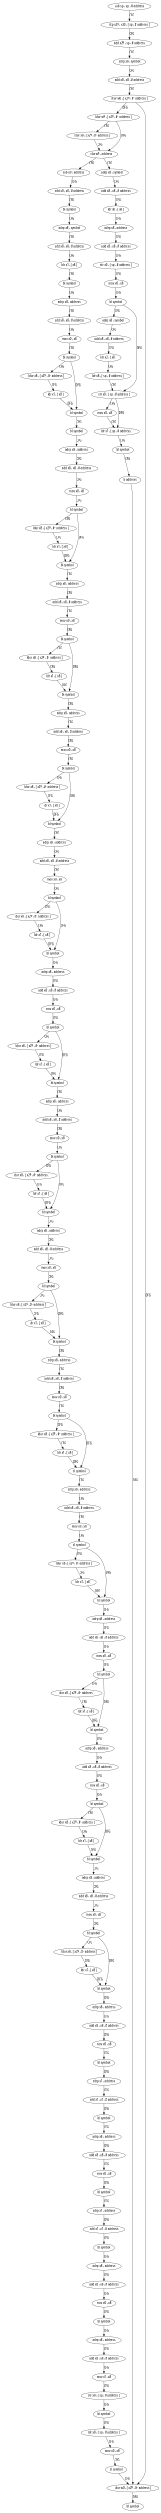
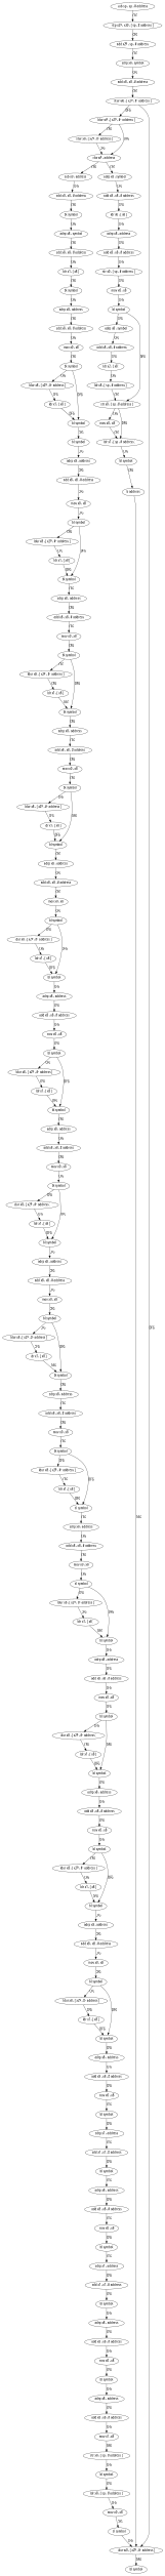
  digraph {
    fontname="Fira Sans"
    node [fontname="Fira Sans"]
    edge [fontname="Fira Sans"]
    n1 [label="sub sp , sp , # address"]
    n2 [label="stp x29 , x30 , [ sp , # address ]"]
    n3 [label="add x29 , sp , # address"]
    n4 [label="adrp x8 , symbol"]
    n5 [label="add x8 , x8 , # address"]
    n6 [label="stur w0 , [ x29 , #- address ]"]
    n7 [label="ldur w9 , [ x29 , #- address ]"]
    n8 [label="ldur w0 , [ x29 , #- address ]"]
    n9 [label="stur x8 , [ x29 , #- address ]"]
    n10 [label="cbz w9 , address"]
    n11 [label="bl symbol"]
    n12 [label="sub x0 , address"]
    n13 [label="adrp x8 , symbol"]
    n14 [label="add x0 , x0 , # address"]
    n15 [label="add x8 , x8 , # address"]
    n16 [label="bl symbol"]
    n17 [label="ldr x0 , [ x8 ]"]
    n18 [label="adrp x8 , symbol"]
    n19 [label="add x8 , x8 , # address"]
    n20 [label="ldr x1 , [ x8 ]"]
    n21 [label="bl symbol"]
    n22 [label="adrp x8 , address"]
    n23 [label="add x8 , x8 , # address"]
    n24 [label="mov x0 , x8"]
    n25 [label="bl symbol"]
    n26 [label="ldur x8 , [ x29 , #- address ]"]
    n27 [label="bl symbol"]
    n28 [label="ldr x1 , [ x8 ]"]
    n29 [label="bl symbol"]
    n30 [label="adrp x8 , address"]
    n31 [label="add x8 , x8 , # address"]
    n32 [label="mov x0 , x8"]
    n33 [label="bl symbol"]
    n34 [label="ldur x8 , [ x29 , #- address ]"]
    n35 [label="bl symbol"]
    n36 [label="ldr x1 , [ x8 ]"]
    n37 [label="adrp x8 , address"]
    n38 [label="add x8 , x8 , # address"]
    n39 [label="mov x0 , x8"]
    n40 [label="bl symbol"]
    n41 [label="ldur x8 , [ x29 , #- address ]"]
    n42 [label="bl symbol"]
    n43 [label="ldr x1 , [ x8 ]"]
    n44 [label="adrp x8 , address"]
    n45 [label="add x8 , x8 , # address"]
    n46 [label="mov x0 , x8"]
    n47 [label="bl symbol"]
    n48 [label="ldur x8 , [ x29 , #- address ]"]
    n49 [label="bl symbol"]
    n50 [label="ldr x1 , [ x8 ]"]
    n51 [label="adrp x8 , address"]
    n52 [label="add x8 , x8 , # address"]
    n53 [label="mov x0 , x8"]
    n54 [label="bl symbol"]
    n55 [label="ldur x8 , [ x29 , #- address ]"]
    n56 [label="bl symbol"]
    n57 [label="ldr x1 , [ x8 ]"]
    n58 [label="adrp x8 , address"]
    n59 [label="add x8 , x8 , # address"]
    n60 [label="mov x0 , x8"]
    n61 [label="bl symbol"]
    n62 [label="ldur x8 , [ x29 , #- address ]"]
    n63 [label="bl symbol"]
    n64 [label="ldr x1 , [ x8 ]"]
    n65 [label="adrp x8 , address"]
    n66 [label="add x8 , x8 , # address"]
    n67 [label="mov x0 , x8"]
    n68 [label="bl symbol"]
    n69 [label="ldur x8 , [ x29 , #- address ]"]
    n70 [label="bl symbol"]
    n71 [label="ldr x1 , [ x8 ]"]
    n72 [label="adrp x8 , address"]
    n73 [label="add x8 , x8 , # address"]
    n74 [label="mov x0 , x8"]
    n75 [label="bl symbol"]
    n76 [label="ldur x8 , [ x29 , #- address ]"]
    n77 [label="bl symbol"]
    n78 [label="ldr x1 , [ x8 ]"]
    n79 [label="adrp x8 , address"]
    n80 [label="add x8 , x8 , # address"]
    n81 [label="mov x0 , x8"]
    n82 [label="bl symbol"]
    n83 [label="ldur x8 , [ x29 , #- address ]"]
    n84 [label="bl symbol"]
    n85 [label="ldr x1 , [ x8 ]"]
    n86 [label="adrp x8 , address"]
    n87 [label="add x8 , x8 , # address"]
    n88 [label="mov x0 , x8"]
    n89 [label="bl symbol"]
    n90 [label="ldur x8 , [ x29 , #- address ]"]
    n91 [label="bl symbol"]
    n92 [label="ldr x1 , [ x8 ]"]
    n93 [label="adrp x8 , address"]
    n94 [label="add x8 , x8 , # address"]
    n95 [label="mov x0 , x8"]
    n96 [label="bl symbol"]
    n97 [label="ldur x8 , [ x29 , #- address ]"]
    n98 [label="bl symbol"]
    n99 [label="ldr x1 , [ x8 ]"]
    n100 [label="adrp x8 , address"]
    n101 [label="add x8 , x8 , # address"]
    n102 [label="mov x0 , x8"]
    n103 [label="bl symbol"]
    n104 [label="ldur x8 , [ x29 , #- address ]"]
    n105 [label="bl symbol"]
    n106 [label="ldr x1 , [ x8 ]"]
    n107 [label="adrp x8 , address"]
    n108 [label="add x8 , x8 , # address"]
    n109 [label="mov x0 , x8"]
    n110 [label="bl symbol"]
    n111 [label="ldur x8 , [ x29 , #- address ]"]
    n112 [label="bl symbol"]
    n113 [label="ldr x1 , [ x8 ]"]
    n114 [label="adrp x8 , address"]
    n115 [label="add x8 , x8 , # address"]
    n116 [label="mov x0 , x8"]
    n117 [label="bl symbol"]
    n118 [label="adrp x1 , address"]
    n119 [label="add x1 , x1 , # address"]
    n120 [label="bl symbol"]
    n121 [label="adrp x8 , address"]
    n122 [label="add x8 , x8 , # address"]
    n123 [label="mov x0 , x8"]
    n124 [label="bl symbol"]
    n125 [label="adrp x1 , address"]
    n126 [label="add x1 , x1 , # address"]
    n127 [label="bl symbol"]
    n128 [label="adrp x8 , address"]
    n129 [label="add x8 , x8 , # address"]
    n130 [label="mov x0 , x8"]
    n131 [label="bl symbol"]
    n132 [label="adrp x8 , address"]
    n133 [label="add x8 , x8 , # address"]
    n134 [label="mov x1 , x8"]
    n135 [label="str x8 , [ sp , # address ]"]
    n136 [label="bl symbol"]
    n137 [label="ldr x8 , [ sp , # address ]"]
    n138 [label="mov x0 , x8"]
    n139 [label="bl symbol"]
    n140 [label="adrp x8 , address"]
    n141 [label="add x8 , x8 , # address"]
    n142 [label="str x0 , [ sp , # address ]"]
    n143 [label="mov x0 , x8"]
    n144 [label="bl symbol"]
    n145 [label="adrp x8 , symbol"]
    n146 [label="str x0 , [ sp , # address ]"]
    n147 [label="add x8 , x8 , # address"]
    n148 [label="mov x0 , x8"]
    n149 [label="ldr x1 , [ sp , # address ]"]
    n150 [label="ldr x2 , [ x8 ]"]
    n151 [label="ldr x8 , [ sp , # address ]"]
    n152 [label="bl symbol"]
    n153 [label="b address"]
    n1 -> n2 [label=CFG]
    n2 -> n3 [label=CFG]
    n3 -> n4 [label=CFG]
    n4 -> n5 [label=CFG]
    n5 -> n6 [label=CFG]
    n6 -> n7 [label=DFG]
    n6 -> n8 [label=DFG]
    n7 -> n9 [label=CFG]
    n7 -> n10 [label=DFG]
    n8 -> n11 [label=DFG]
    n9 -> n10 [label=CFG]
    n10 -> n12 [label=CFG]
    n10 -> n13 [label=CFG]
    n12 -> n14 [label=CFG]
    n13 -> n15 [label=CFG]
    n14 -> n16 [label=CFG]
    n15 -> n17 [label=CFG]
    n16 -> n18 [label=CFG]
    n17 -> n140 [label=CFG]
    n18 -> n19 [label=CFG]
    n19 -> n20 [label=CFG]
    n20 -> n21 [label=CFG]
    n21 -> n22 [label=CFG]
    n22 -> n23 [label=CFG]
    n23 -> n24 [label=CFG]
    n24 -> n25 [label=CFG]
    n25 -> n26 [label=CFG]
    n25 -> n27 [label=DFG]
    n26 -> n28 [label=CFG]
    n27 -> n29 [label=CFG]
    n28 -> n27 [label=DFG]
    n29 -> n30 [label=CFG]
    n30 -> n31 [label=CFG]
    n31 -> n32 [label=CFG]
    n32 -> n33 [label=CFG]
    n33 -> n34 [label=CFG]
    n33 -> n35 [label=DFG]
    n34 -> n36 [label=CFG]
    n35 -> n37 [label=CFG]
    n36 -> n35 [label=DFG]
    n37 -> n38 [label=CFG]
    n38 -> n39 [label=CFG]
    n39 -> n40 [label=CFG]
    n40 -> n41 [label=CFG]
    n40 -> n42 [label=DFG]
    n41 -> n43 [label=CFG]
    n42 -> n44 [label=CFG]
    n43 -> n42 [label=DFG]
    n44 -> n45 [label=CFG]
    n45 -> n46 [label=CFG]
    n46 -> n47 [label=CFG]
    n47 -> n48 [label=CFG]
    n47 -> n49 [label=DFG]
    n48 -> n50 [label=CFG]
    n49 -> n51 [label=CFG]
    n50 -> n49 [label=DFG]
    n51 -> n52 [label=CFG]
    n52 -> n53 [label=CFG]
    n53 -> n54 [label=CFG]
    n54 -> n55 [label=CFG]
    n54 -> n56 [label=DFG]
    n55 -> n57 [label=CFG]
    n56 -> n58 [label=CFG]
    n57 -> n56 [label=DFG]
    n58 -> n59 [label=CFG]
    n59 -> n60 [label=CFG]
    n60 -> n61 [label=CFG]
    n61 -> n62 [label=CFG]
    n61 -> n63 [label=DFG]
    n62 -> n64 [label=CFG]
    n63 -> n65 [label=CFG]
    n64 -> n63 [label=DFG]
    n65 -> n66 [label=CFG]
    n66 -> n67 [label=CFG]
    n67 -> n68 [label=CFG]
    n68 -> n69 [label=CFG]
    n68 -> n70 [label=DFG]
    n69 -> n71 [label=CFG]
    n70 -> n72 [label=CFG]
    n71 -> n70 [label=DFG]
    n72 -> n73 [label=CFG]
    n73 -> n74 [label=CFG]
    n74 -> n75 [label=CFG]
    n75 -> n76 [label=CFG]
    n75 -> n77 [label=DFG]
    n76 -> n78 [label=CFG]
    n77 -> n79 [label=CFG]
    n78 -> n77 [label=DFG]
    n79 -> n80 [label=CFG]
    n80 -> n81 [label=CFG]
    n81 -> n82 [label=CFG]
    n82 -> n83 [label=CFG]
    n82 -> n84 [label=DFG]
    n83 -> n85 [label=CFG]
    n84 -> n86 [label=CFG]
    n85 -> n84 [label=DFG]
    n86 -> n87 [label=CFG]
    n87 -> n88 [label=CFG]
    n88 -> n89 [label=CFG]
    n89 -> n90 [label=CFG]
    n89 -> n91 [label=DFG]
    n90 -> n92 [label=CFG]
    n91 -> n93 [label=CFG]
    n92 -> n91 [label=DFG]
    n93 -> n94 [label=CFG]
    n94 -> n95 [label=CFG]
    n95 -> n96 [label=CFG]
    n96 -> n97 [label=CFG]
    n96 -> n98 [label=DFG]
    n97 -> n99 [label=CFG]
    n98 -> n100 [label=CFG]
    n99 -> n98 [label=DFG]
    n100 -> n101 [label=CFG]
    n101 -> n102 [label=CFG]
    n102 -> n103 [label=CFG]
    n103 -> n104 [label=CFG]
    n103 -> n105 [label=DFG]
    n104 -> n106 [label=CFG]
    n105 -> n107 [label=CFG]
    n106 -> n105 [label=DFG]
    n107 -> n108 [label=CFG]
    n108 -> n109 [label=CFG]
    n109 -> n110 [label=CFG]
    n110 -> n111 [label=CFG]
    n110 -> n112 [label=DFG]
    n111 -> n113 [label=CFG]
    n112 -> n114 [label=CFG]
    n113 -> n112 [label=DFG]
    n114 -> n115 [label=CFG]
    n115 -> n116 [label=CFG]
    n116 -> n117 [label=CFG]
    n117 -> n118 [label=CFG]
    n118 -> n119 [label=CFG]
    n119 -> n120 [label=CFG]
    n120 -> n121 [label=CFG]
    n121 -> n122 [label=CFG]
    n122 -> n123 [label=CFG]
    n123 -> n124 [label=CFG]
    n124 -> n125 [label=CFG]
    n125 -> n126 [label=CFG]
    n126 -> n127 [label=CFG]
    n127 -> n128 [label=CFG]
    n128 -> n129 [label=CFG]
    n129 -> n130 [label=CFG]
    n130 -> n131 [label=CFG]
    n131 -> n132 [label=CFG]
    n132 -> n133 [label=CFG]
    n133 -> n134 [label=CFG]
-   n134 -> n135 [label=CFG]
+   n134 -> n135 [label=DFG]
    n135 -> n136 [label=CFG]
    n136 -> n137 [label=CFG]
    n137 -> n138 [label=CFG]
    n138 -> n139 [label=CFG]
    n139 -> n8 [label=CFG]
    n140 -> n141 [label=CFG]
    n141 -> n142 [label=CFG]
    n142 -> n143 [label=CFG]
    n143 -> n144 [label=CFG]
    n144 -> n145 [label=CFG]
    n144 -> n146 [label=DFG]
    n145 -> n147 [label=CFG]
    n146 -> n148 [label=CFG]
    n146 -> n149 [label=DFG]
    n147 -> n150 [label=CFG]
    n148 -> n149 [label=CFG]
    n149 -> n152 [label=CFG]
    n150 -> n151 [label=CFG]
    n151 -> n146 [label=CFG]
    n152 -> n153 [label=CFG]
    n153 -> n8 [label=DFG]
  }
